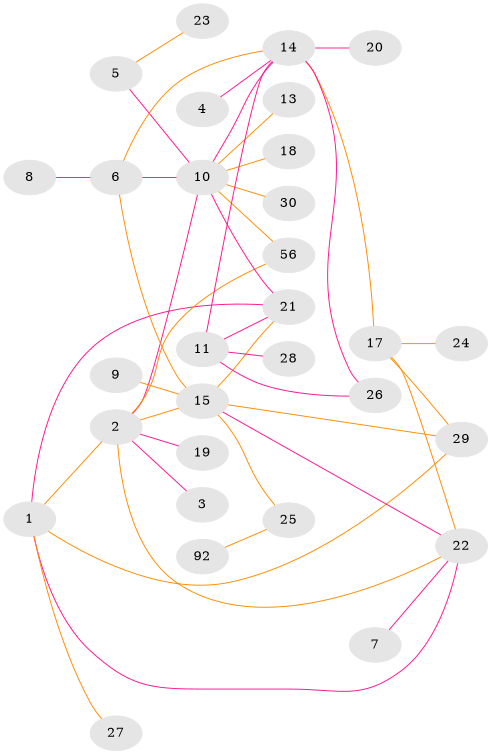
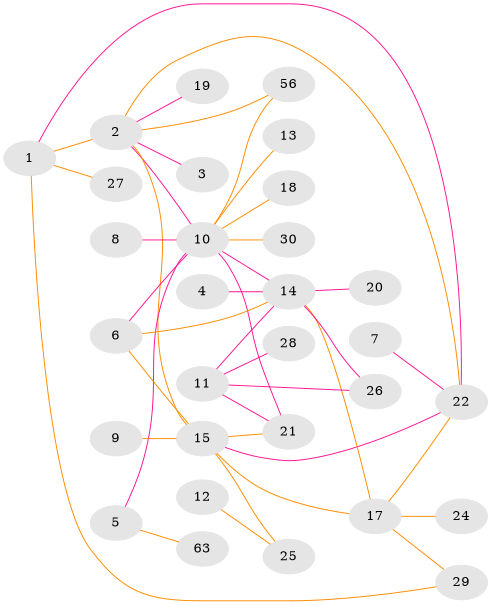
  graph {
    rankdir=LR
    node [color=gray90 style=filled]
    edge [color=darkorange weight=1.0]
    1
    2
    21
    22
    27
    29
    3
    10
    15
    n10 [label=56]
    19
    14
    13
    18
    30
    25
    17
    4
    26
    20
    5
-   23
+   23 [label=63]
    6
    7
    8
    9
    11
    28
-   12 [label=92]
+   12
    24
    1 -- 2
-   1 -- 21 [color=deeppink weight=2.0]
    1 -- 22 [color=deeppink]
    1 -- 27
    1 -- 29
    2 -- 22
    2 -- 3 [color=deeppink]
    2 -- 10 [color=deeppink]
    2 -- 15 [weight=2.0]
    2 -- n10 [weight=2.0]
    2 -- 19 [color=deeppink]
    10 -- 21 [color=deeppink]
    10 -- n10
    10 -- 14 [color=deeppink]
    10 -- 13
    10 -- 18
    10 -- 30
    15 -- 21
    15 -- 22 [color=deeppink]
    15 -- 25 [weight=2.0]
-   15 -- 29
+   15 -- 17
    14 -- 17
    14 -- 26 [color=deeppink]
    14 -- 20 [color=deeppink]
    17 -- 22 [weight=2.0]
    17 -- 29
    17 -- 24
    4 -- 14 [color=deeppink]
    5 -- 10 [color=deeppink]
    5 -- 23
    6 -- 10 [color=deeppink]
    6 -- 15
    6 -- 14
    7 -- 22 [color=deeppink]
-   8 -- 6 [color=deeppink]
+   8 -- 10 [color=deeppink]
    9 -- 15
    11 -- 21 [color=deeppink]
    11 -- 14 [color=deeppink]
    11 -- 26 [color=deeppink]
    11 -- 28 [color=deeppink]
    12 -- 25
  }
